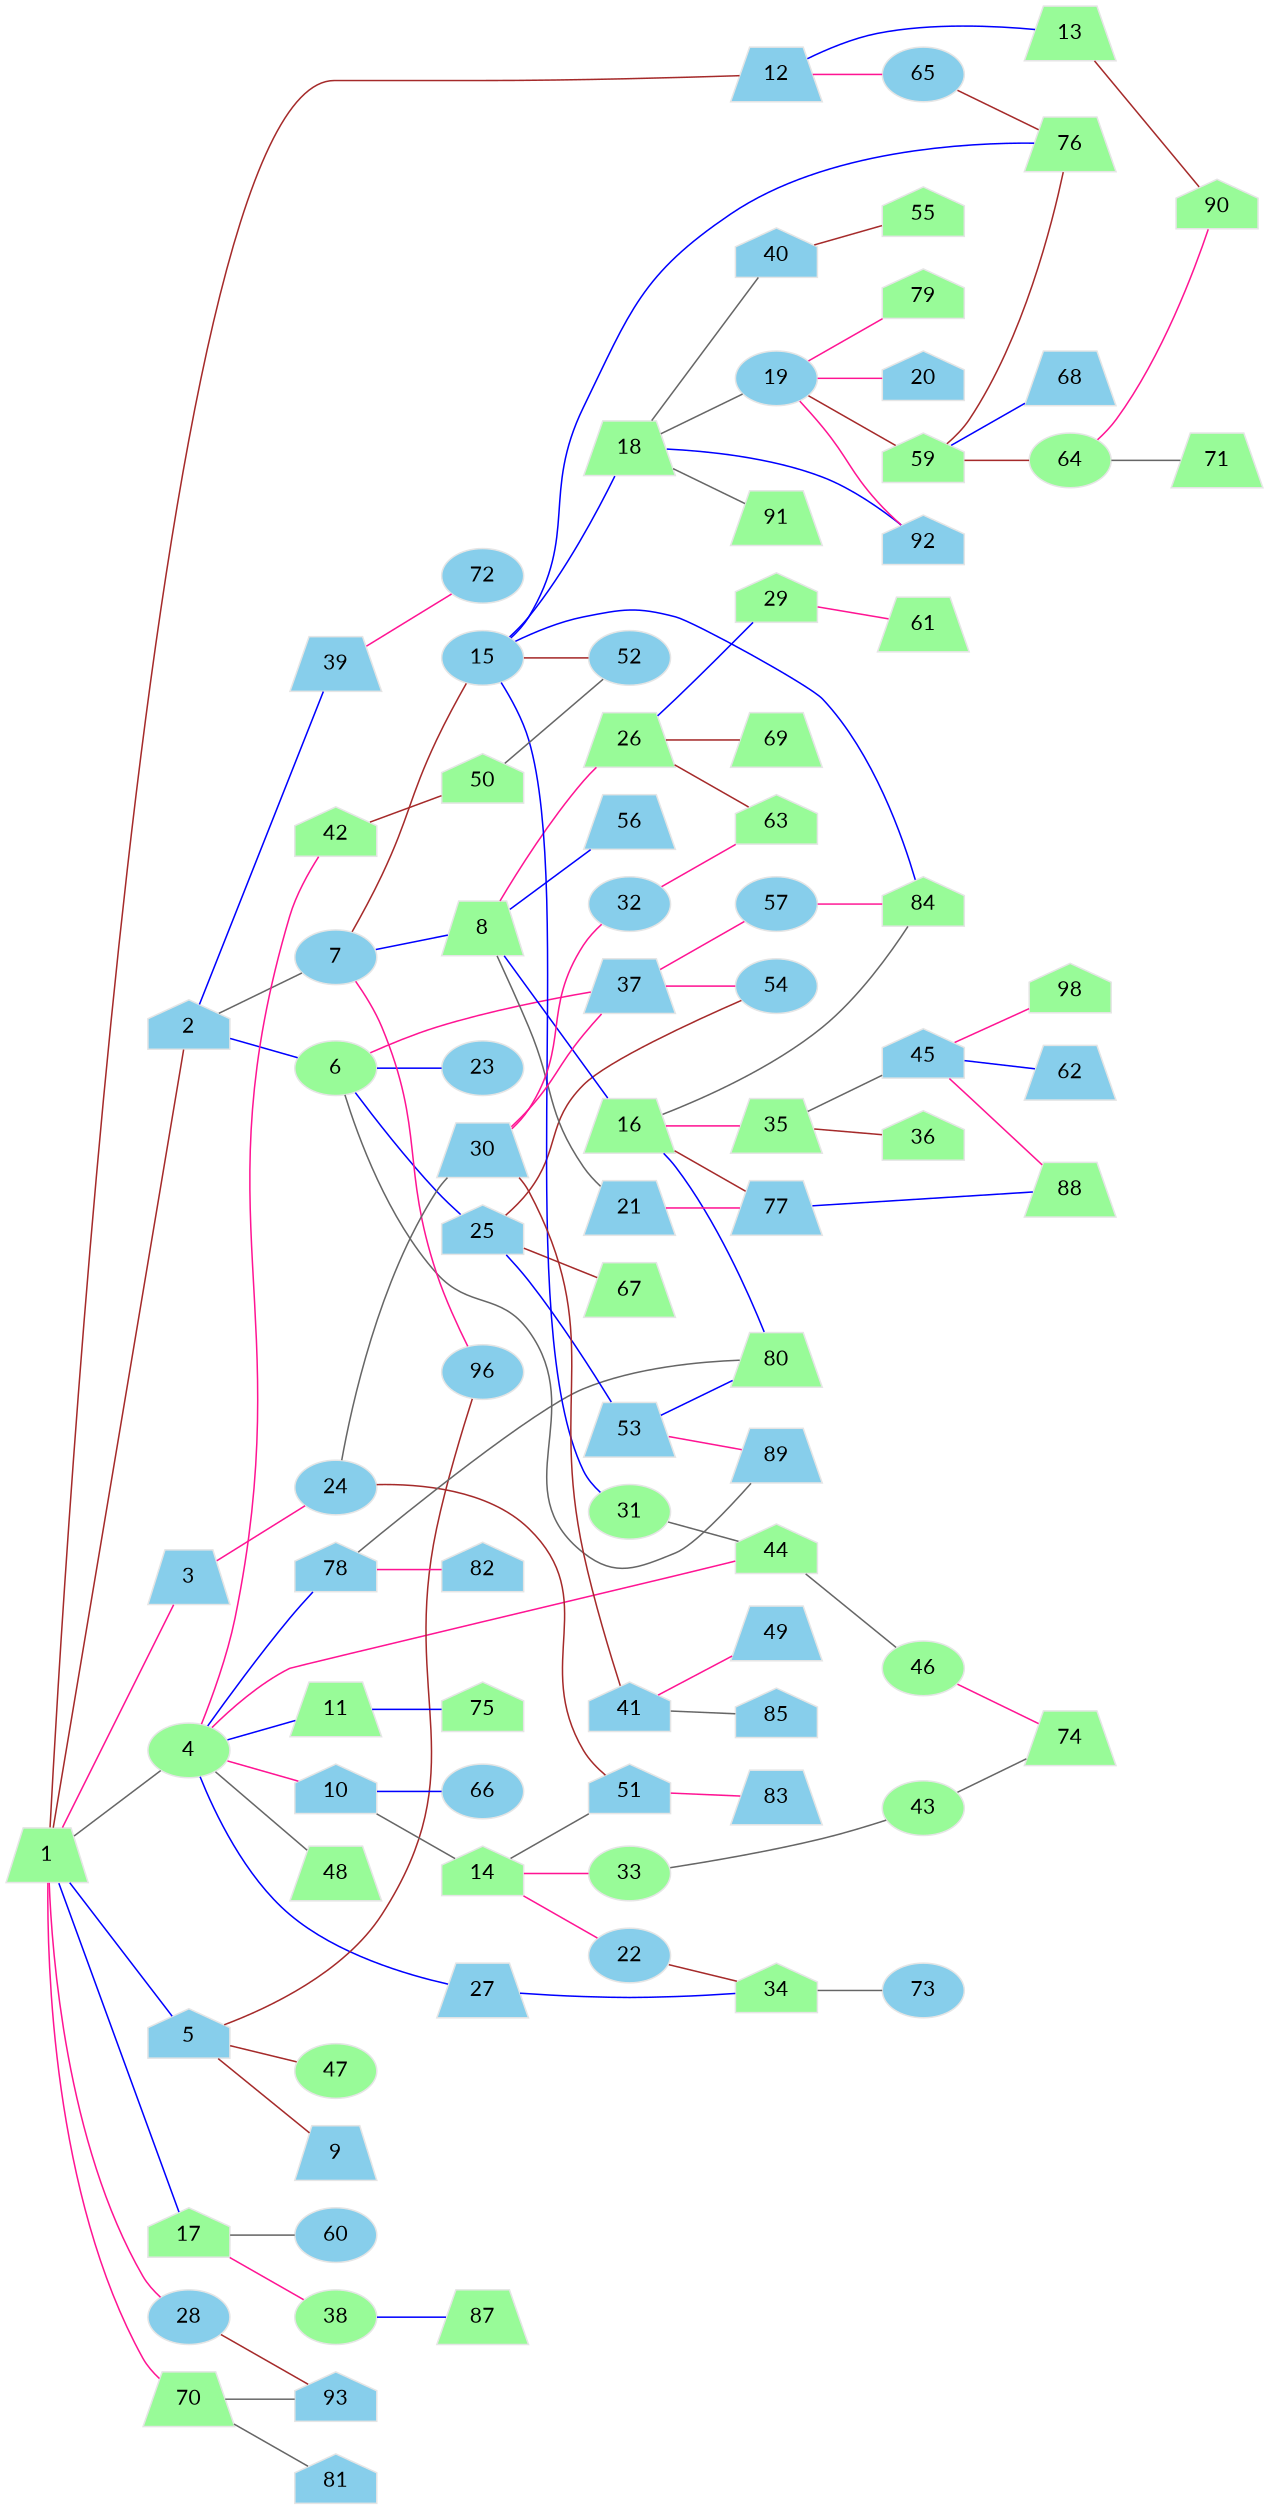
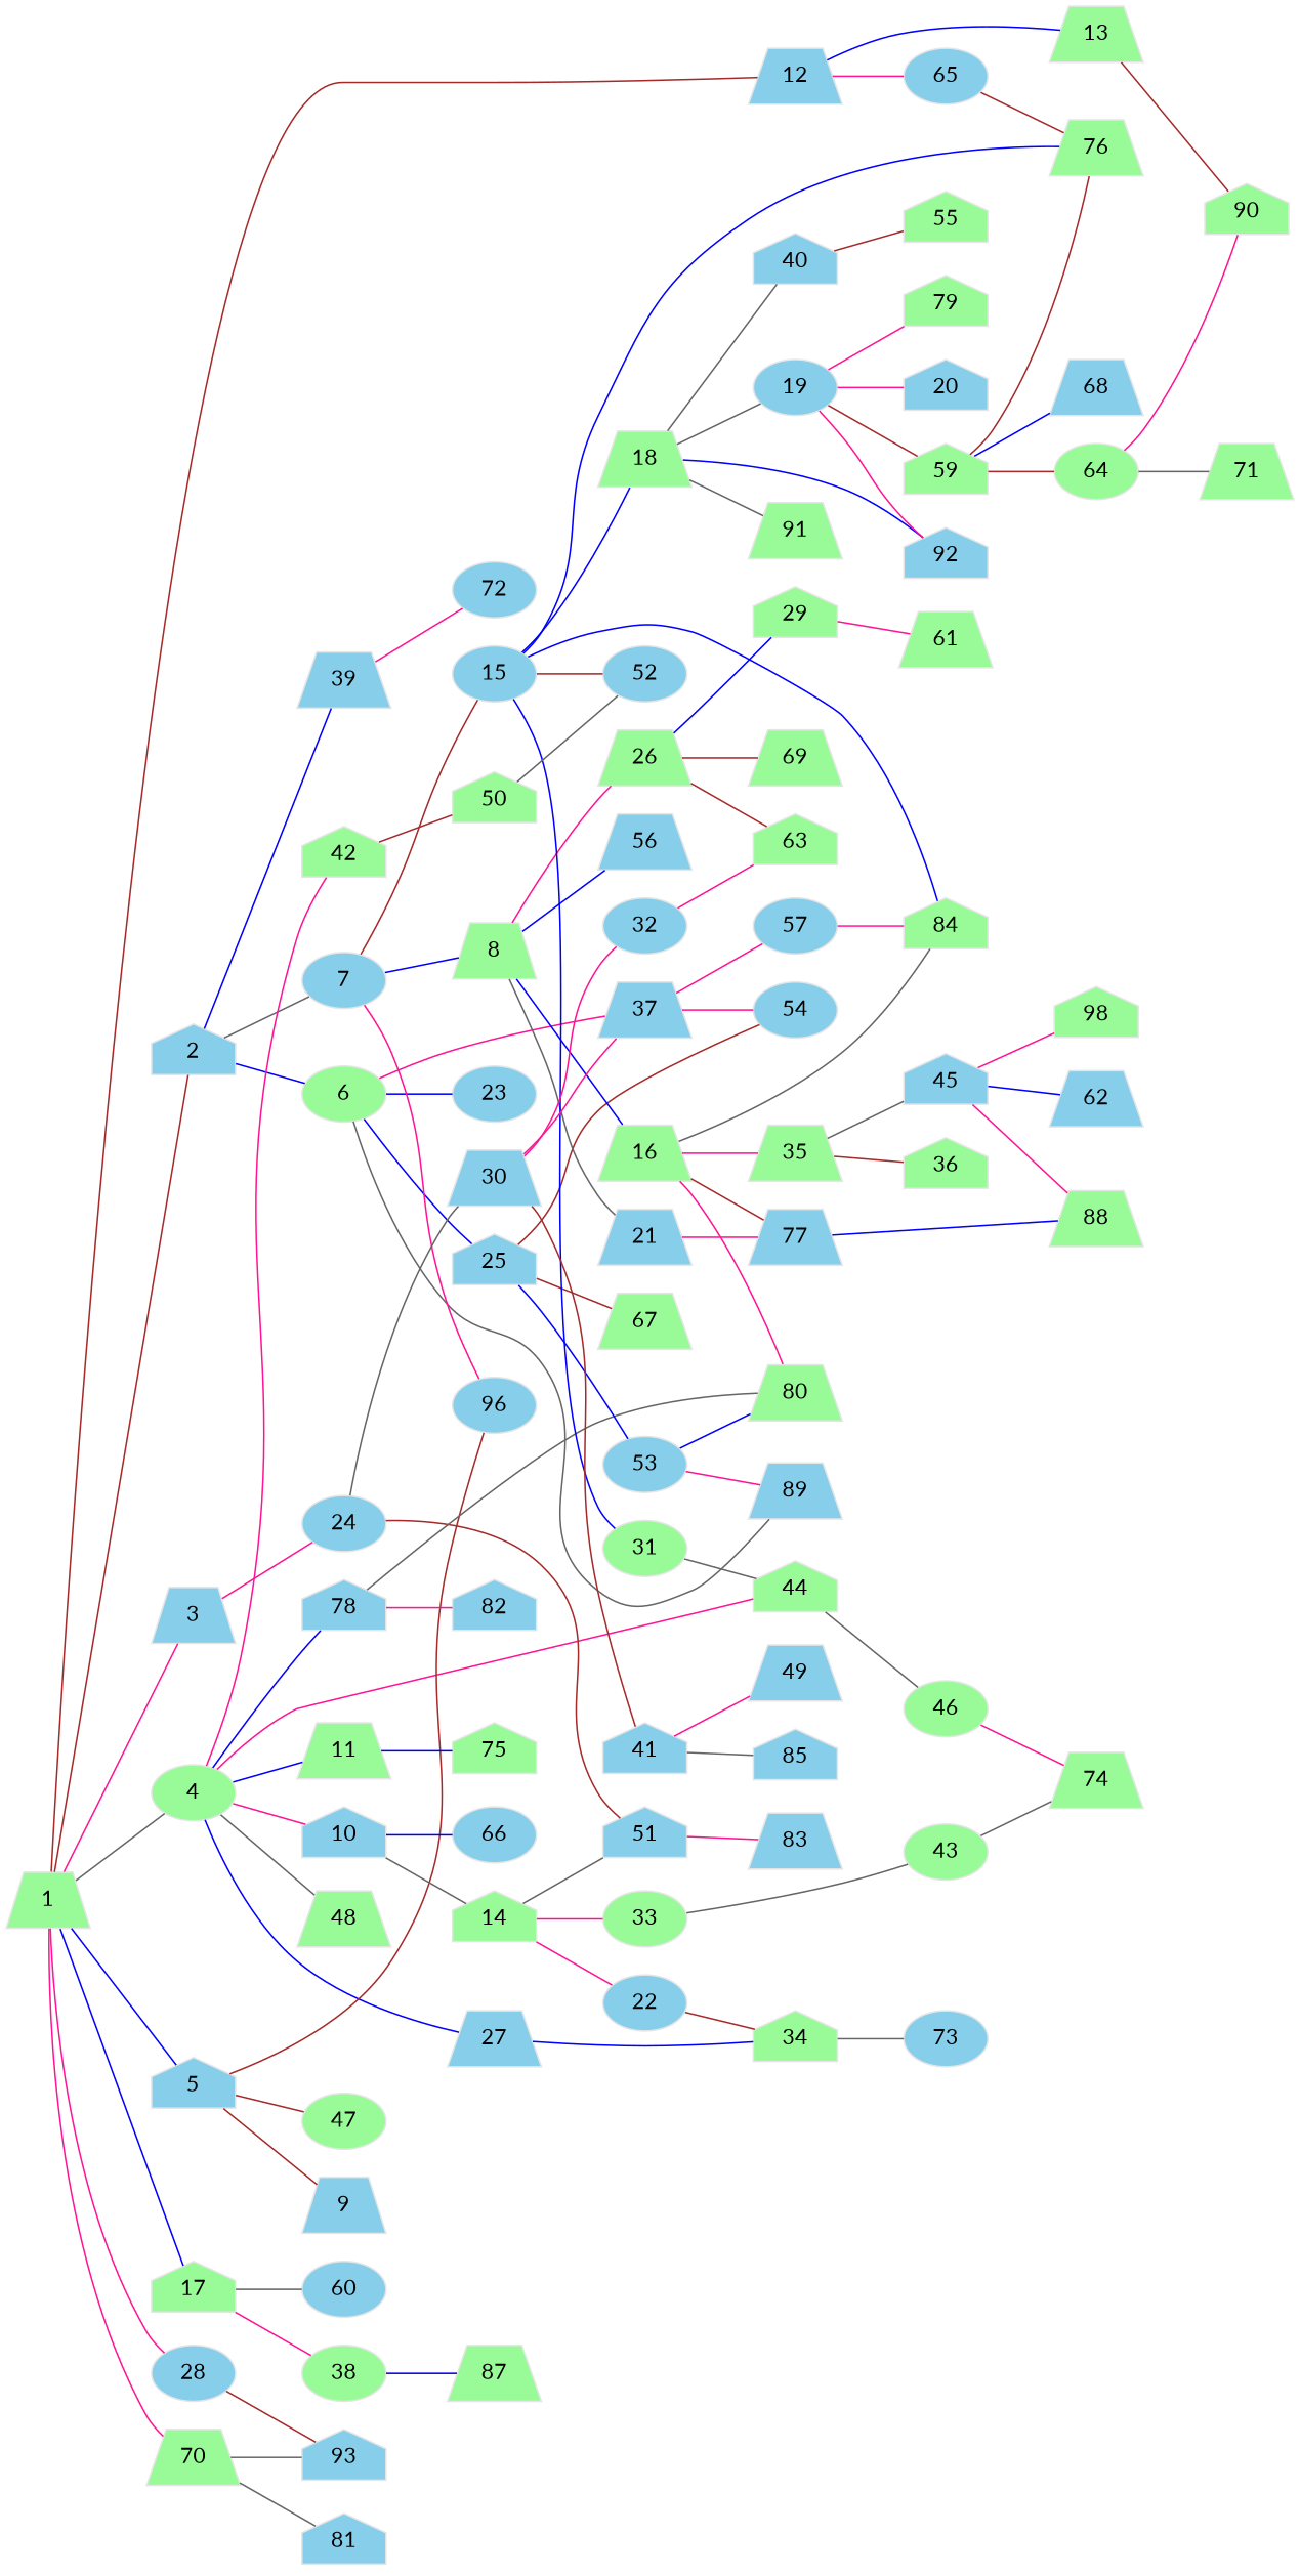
  graph {
    fontname=Lato
    rankdir=LR
    node [color=gray90 fillcolor=skyblue fontname=Lato shape=trapezium style=filled]
    edge [color=deeppink fontname=Lato]
    1 [fillcolor=palegreen]
    2 [shape=house]
    3
    4 [fillcolor=palegreen shape=ellipse]
    5 [shape=house]
    12
    17 [fillcolor=palegreen shape=house]
    28 [shape=ellipse]
    70 [fillcolor=palegreen]
    6 [fillcolor=palegreen shape=ellipse]
    7 [shape=ellipse]
    39
    24 [shape=ellipse]
    10 [shape=house]
    11 [fillcolor=palegreen]
    27
    42 [fillcolor=palegreen shape=house]
    48 [fillcolor=palegreen]
    78 [shape=house]
    44 [fillcolor=palegreen shape=house]
    9
    47 [fillcolor=palegreen shape=ellipse]
    n23 [label=96 shape=ellipse]
    13 [fillcolor=palegreen]
    65 [shape=ellipse]
    38 [fillcolor=palegreen shape=ellipse]
    60 [shape=ellipse]
    93 [shape=house]
    81 [shape=house]
    23 [shape=ellipse]
    25 [shape=house]
    37
    89
    8 [fillcolor=palegreen]
    15 [shape=ellipse]
    72 [shape=ellipse]
    51 [shape=house]
    30
    14 [fillcolor=palegreen shape=house]
    66 [shape=ellipse]
    75 [fillcolor=palegreen shape=house]
    34 [fillcolor=palegreen shape=house]
    50 [fillcolor=palegreen shape=house]
    80 [fillcolor=palegreen]
    82 [shape=house]
-   53
+   53 [shape=ellipse]
    54 [shape=ellipse]
    67 [fillcolor=palegreen]
    57 [shape=ellipse]
    16 [fillcolor=palegreen]
    21
    26 [fillcolor=palegreen]
    56
    18 [fillcolor=palegreen]
    31 [fillcolor=palegreen shape=ellipse]
    52 [shape=ellipse]
    76 [fillcolor=palegreen]
    84 [fillcolor=palegreen shape=house]
    35 [fillcolor=palegreen]
    77
    29 [fillcolor=palegreen shape=house]
    63 [fillcolor=palegreen shape=house]
    69 [fillcolor=palegreen]
    22 [shape=ellipse]
    33 [fillcolor=palegreen shape=ellipse]
    46 [fillcolor=palegreen shape=ellipse]
    90 [fillcolor=palegreen shape=house]
    43 [fillcolor=palegreen shape=ellipse]
    83
    19 [shape=ellipse]
    40 [shape=house]
    91 [fillcolor=palegreen]
    92 [shape=house]
    36 [fillcolor=palegreen shape=house]
    45 [shape=house]
    88 [fillcolor=palegreen]
    87 [fillcolor=palegreen]
    20 [shape=house]
    59 [fillcolor=palegreen shape=house]
    79 [fillcolor=palegreen shape=house]
    55 [fillcolor=palegreen shape=house]
    64 [fillcolor=palegreen shape=ellipse]
    68
    73 [shape=ellipse]
    32 [shape=ellipse]
    41 [shape=house]
    61 [fillcolor=palegreen]
    49
    85 [shape=house]
    74 [fillcolor=palegreen]
    n91 [fillcolor=palegreen label=98 shape=house]
    62
    71 [fillcolor=palegreen]
    1 -- 2 [color=brown]
    1 -- 3
    1 -- 4 [color=gray40]
    1 -- 5 [color=blue]
    1 -- 12 [color=brown]
    1 -- 17 [color=blue]
    1 -- 28
    1 -- 70
    2 -- 6 [color=blue]
    2 -- 7 [color=gray40]
    2 -- 39 [color=blue]
    3 -- 24
    4 -- 10
    4 -- 11 [color=blue]
    4 -- 27 [color=blue]
    4 -- 42
    4 -- 48 [color=gray40]
    4 -- 78 [color=blue]
    4 -- 44
    5 -- 9 [color=brown]
    5 -- 47 [color=brown]
    5 -- n23 [color=brown]
    12 -- 13 [color=blue]
    12 -- 65
    17 -- 38
    17 -- 60 [color=gray40]
    28 -- 93 [color=brown]
    70 -- 93 [color=gray40]
    70 -- 81 [color=gray40]
    6 -- 23 [color=blue]
    6 -- 25 [color=blue]
    6 -- 37
    6 -- 89 [color=gray40]
    7 -- n23
    7 -- 8 [color=blue]
    7 -- 15 [color=brown]
    39 -- 72
    24 -- 51 [color=brown]
    24 -- 30 [color=gray40]
    10 -- 14 [color=gray40]
    10 -- 66 [color=blue]
    11 -- 75 [color=blue]
    27 -- 34 [color=blue]
    42 -- 50 [color=brown]
    78 -- 80 [color=gray40]
    78 -- 82
    44 -- 46 [color=gray40]
    13 -- 90 [color=brown]
    65 -- 76 [color=brown]
    38 -- 87 [color=blue]
    25 -- 53 [color=blue]
    25 -- 54 [color=brown]
    25 -- 67 [color=brown]
    37 -- 54
    37 -- 57
    8 -- 16 [color=blue]
    8 -- 21 [color=gray40]
    8 -- 26
    8 -- 56 [color=blue]
    15 -- 18 [color=blue]
    15 -- 31 [color=blue]
    15 -- 52 [color=brown]
    15 -- 76 [color=blue]
    15 -- 84 [color=blue]
    51 -- 83
    30 -- 37
    30 -- 32
    30 -- 41 [color=brown]
    14 -- 51 [color=gray40]
    14 -- 22
    14 -- 33
    34 -- 73 [color=gray40]
    50 -- 52 [color=gray40]
    53 -- 89
    53 -- 80 [color=blue]
    57 -- 84
-   16 -- 80 [color=blue]
+   16 -- 80
    16 -- 84 [color=gray40]
    16 -- 35
    16 -- 77 [color=brown]
    21 -- 77
    26 -- 29 [color=blue]
    26 -- 63 [color=brown]
    26 -- 69 [color=brown]
    18 -- 19 [color=gray40]
    18 -- 40 [color=gray40]
    18 -- 91 [color=gray40]
    18 -- 92 [color=blue]
    31 -- 44 [color=gray40]
    35 -- 36 [color=brown]
    35 -- 45 [color=gray40]
    77 -- 88 [color=blue]
    29 -- 61
    22 -- 34 [color=brown]
    33 -- 43 [color=gray40]
    46 -- 74
    43 -- 74 [color=gray40]
    19 -- 92
    19 -- 20
    19 -- 59 [color=brown]
    19 -- 79
    40 -- 55 [color=brown]
    45 -- 88
    45 -- n91
    45 -- 62 [color=blue]
    59 -- 76 [color=brown]
    59 -- 64 [color=brown]
    59 -- 68 [color=blue]
    64 -- 90
    64 -- 71 [color=gray40]
    32 -- 63
    41 -- 49
    41 -- 85 [color=gray40]
  }
